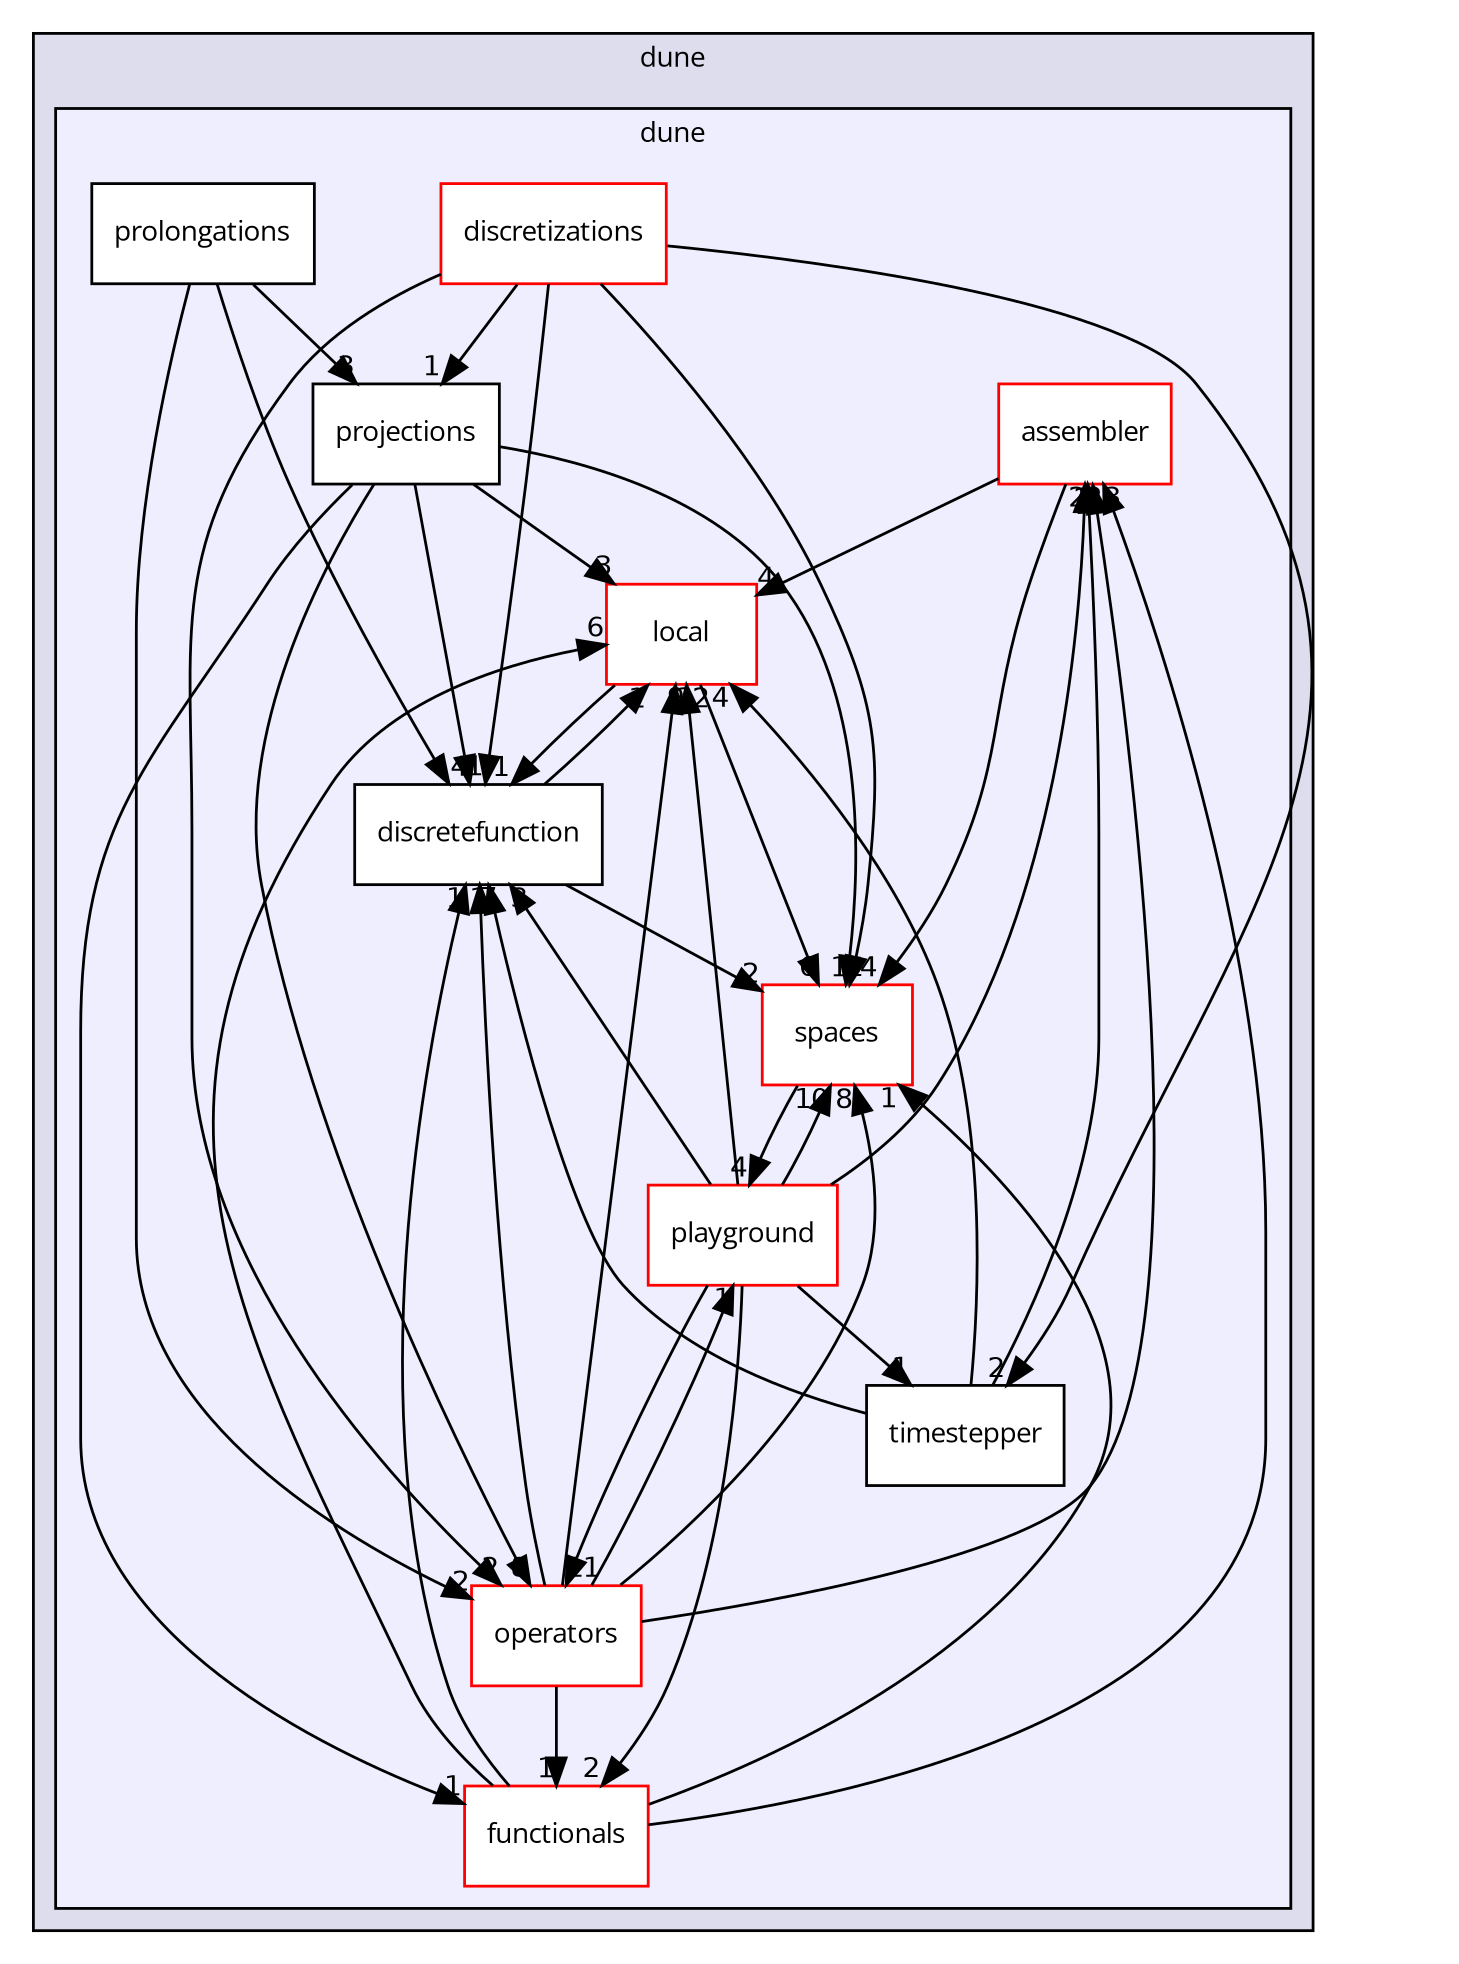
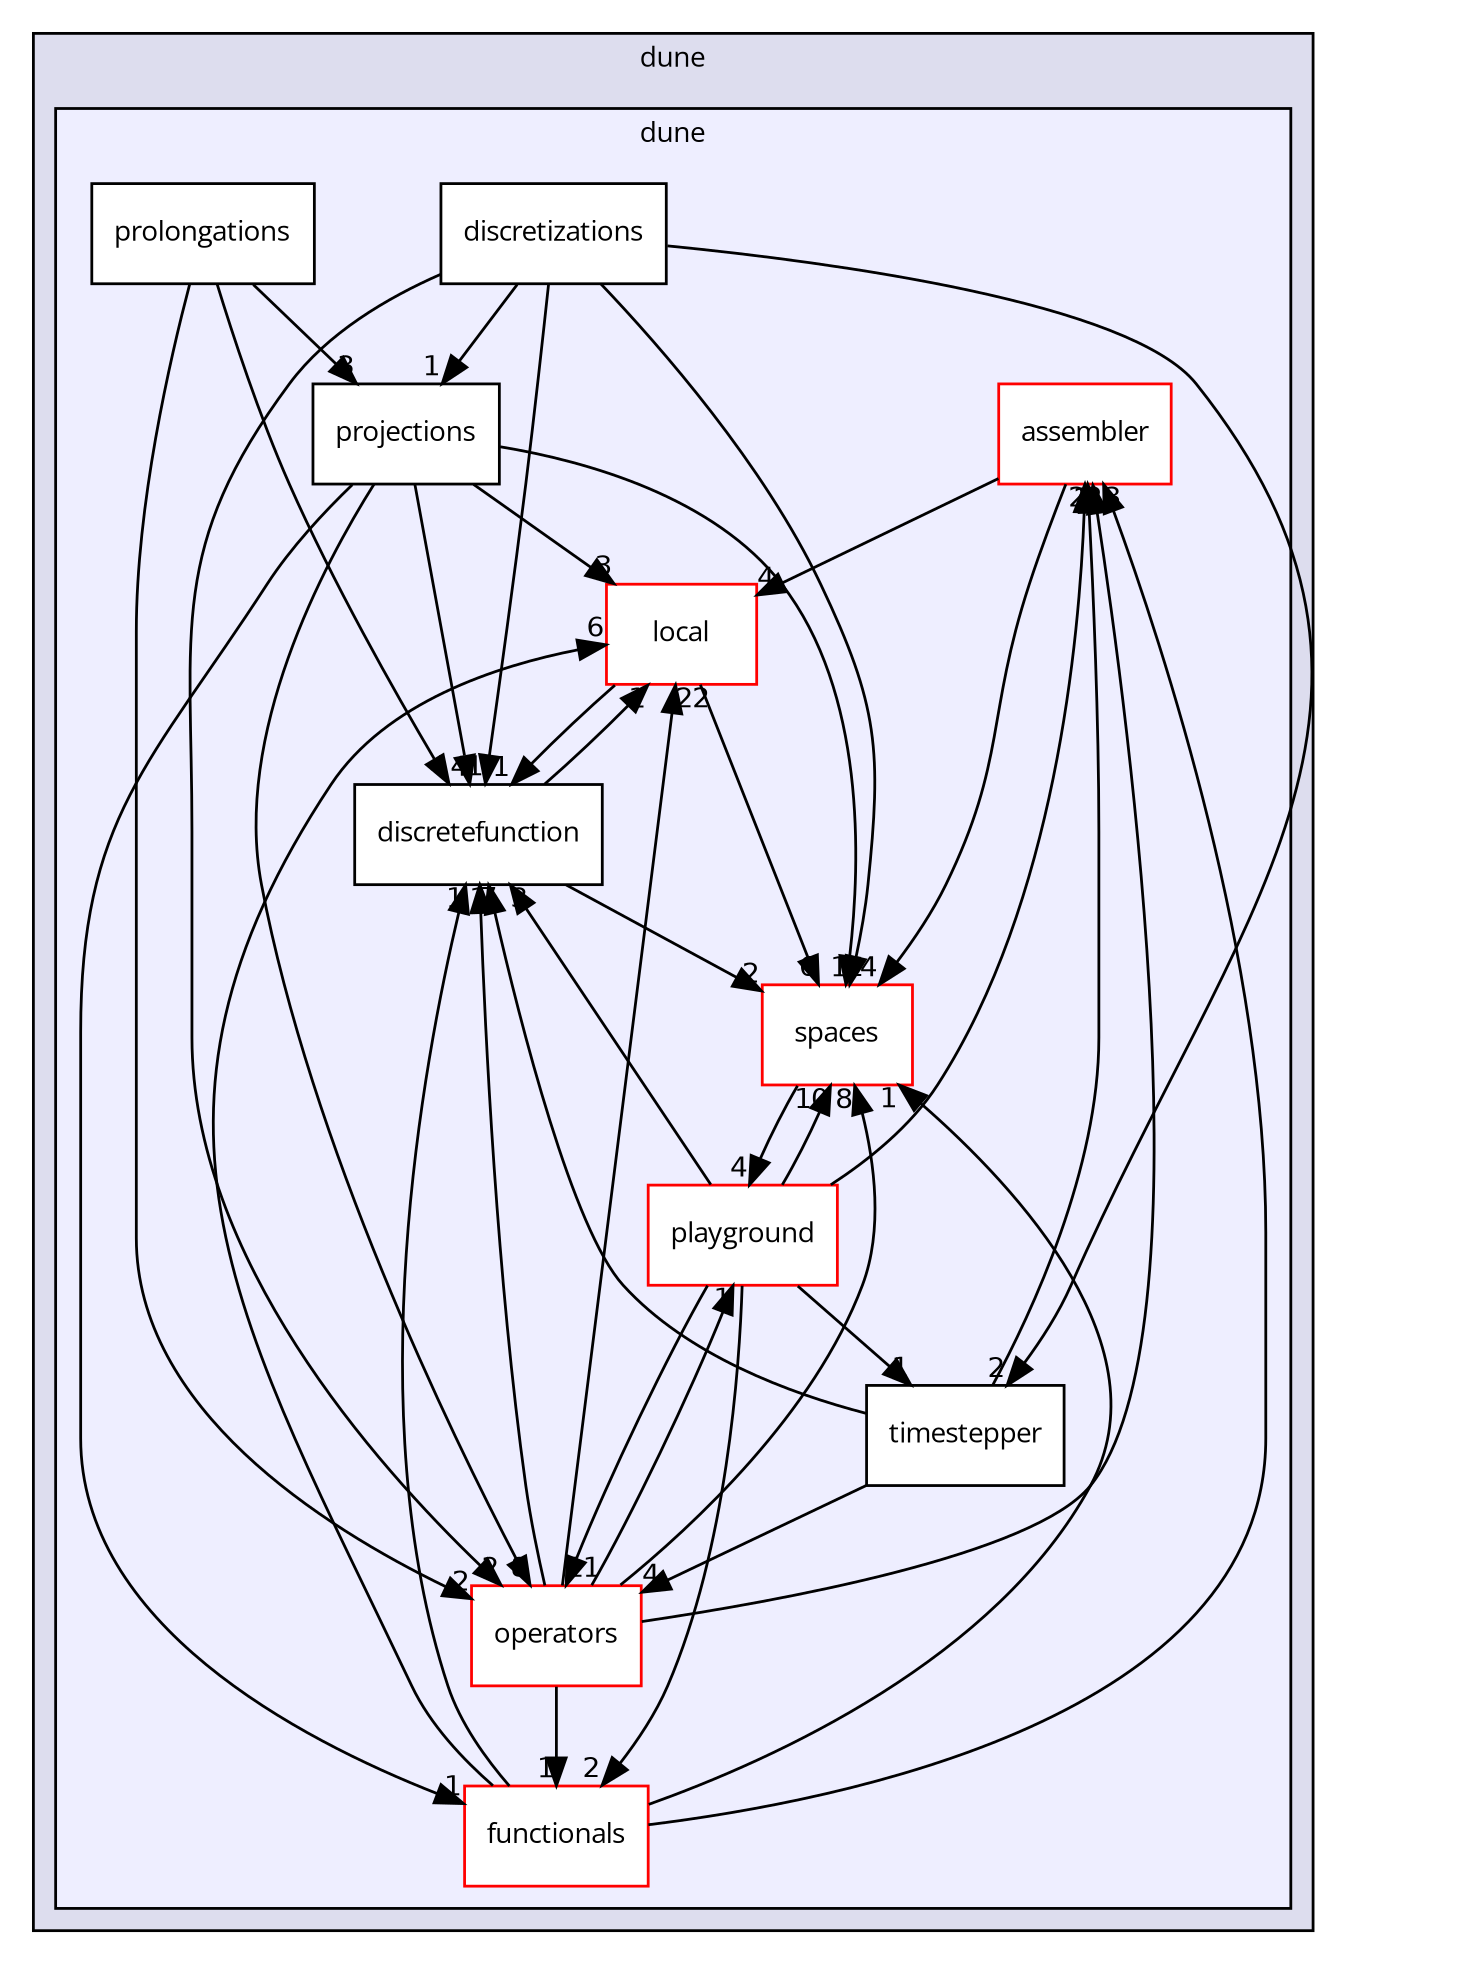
  digraph {
    compound=true
    fontname="Open Sans"
    node [color=red fillcolor=white fontname="Open Sans" fontsize=10 shape=box style=filled]
    edge [fontname="Open Sans" headlabel=1 labeldistance=1.5 labelfontname=Helvetica labelfontsize=10]
    n1 [label=assembler]
    n2 [color=black label=discretefunction]
-   n3 [label=discretizations]
+   n3 [color=black label=discretizations]
    n4 [label=functionals]
    n5 [label=local]
    n6 [label=operators]
    n7 [label=playground]
    n8 [color=black label=projections]
    n9 [color=black label=prolongations]
    n10 [label=spaces]
    n11 [color=black label=timestepper]
    subgraph cluster_1 {
      bgcolor="#ddddee"
      fontsize=10
      label=dune
      pencolor=black
      subgraph cluster_2 {
        bgcolor="#eeeeff"
        fontsize=10
        label=dune
        pencolor=black
        n1
        n2
        n3
        n4
        n5
        n6
        n7
        n8
        n9
        n10
        n11
      }
    }
    n1 -> n5 [headlabel=4]
    n1 -> n10 [headlabel=4]
    n2 -> n5
    n2 -> n10 [headlabel=2]
    n3 -> n2
    n3 -> n6 [headlabel=2]
    n3 -> n8
    n3 -> n10
    n3 -> n11 [headlabel=2]
    n4 -> n1 [headlabel=3]
    n4 -> n2
    n4 -> n5 [headlabel=6]
    n4 -> n10
    n5 -> n2
    n5 -> n10 [headlabel=6]
    n6 -> n1 [headlabel=2]
    n6 -> n2 [headlabel=7]
    n6 -> n4
    n6 -> n5 [headlabel=22]
    n6 -> n7
    n6 -> n10 [headlabel=8]
    n7 -> n1 [headlabel=2]
    n7 -> n2 [headlabel=3]
    n7 -> n4 [headlabel=2]
-   n7 -> n5 [headlabel=9]
    n7 -> n6 [headlabel=11]
    n7 -> n10 [headlabel=10]
    n7 -> n11
    n8 -> n2 [headlabel=4]
    n8 -> n4
    n8 -> n5 [headlabel=3]
    n8 -> n6 [headlabel=8]
    n8 -> n10
    n9 -> n2 [headlabel=4]
    n9 -> n6 [headlabel=2]
    n9 -> n8 [headlabel=3]
    n10 -> n7 [headlabel=4]
    n11 -> n1 [headlabel=2]
    n11 -> n2
-   n11 -> n5 [headlabel=4]
+   n11 -> n6 [headlabel=4]
  }
